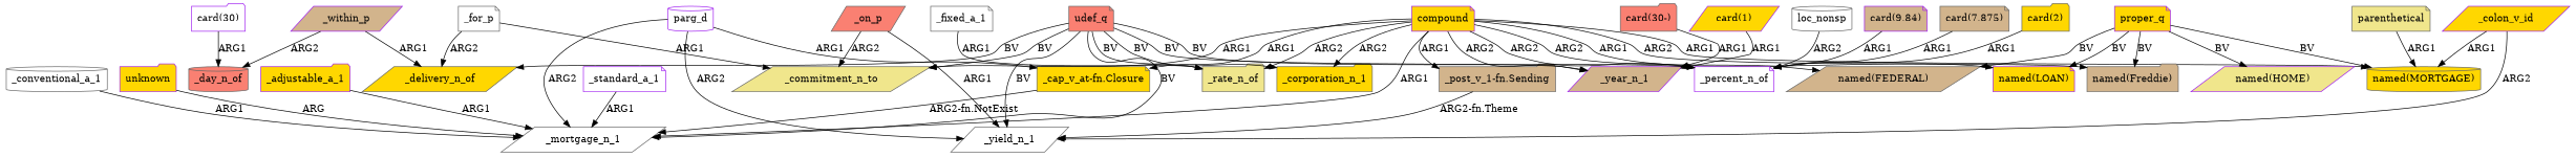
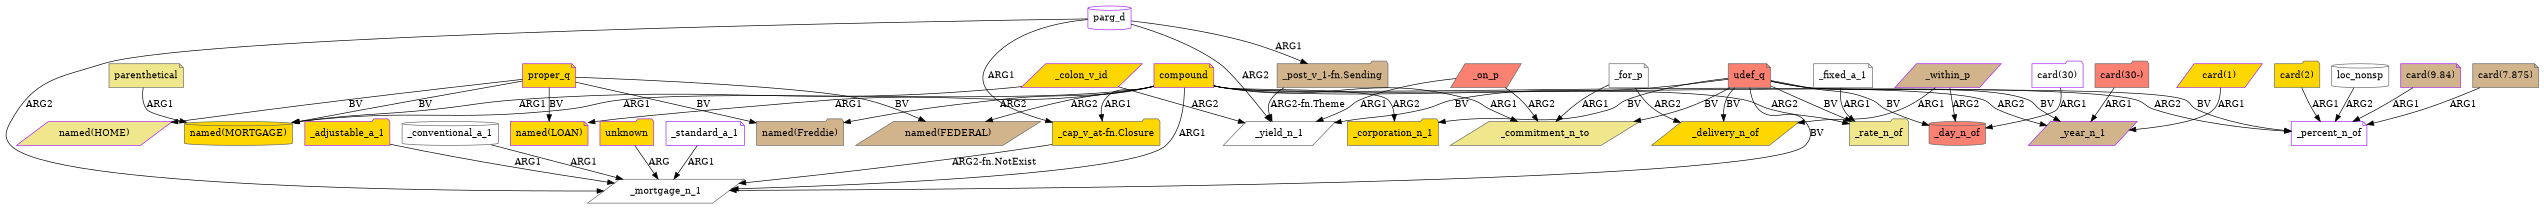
  digraph {
    node [color=gray40 fillcolor=gold shape=note style=filled]
    _mortgage_n_1 [fillcolor=white shape=parallelogram]
-   "_cap_v_at-fn.Closure"
+   "_cap_v_at-fn.Closure" [shape=folder]
    "_post_v_1-fn.Sending" [fillcolor=tan shape=folder]
    _yield_n_1 [fillcolor=white shape=parallelogram]
    compound [color=purple]
    "named(LOAN)" [color=purple]
    _commitment_n_to [fillcolor=khaki shape=parallelogram]
    "named(FEDERAL)" [fillcolor=tan shape=parallelogram]
    "named(MORTGAGE)" [shape=cylinder]
    _corporation_n_1 [shape=folder]
    _rate_n_of [fillcolor=khaki shape=folder]
    _year_n_1 [color=purple fillcolor=tan shape=parallelogram]
    _percent_n_of [color=purple fillcolor=white]
    "named(Freddie)" [fillcolor=tan shape=folder]
    "named(HOME)" [color=purple fillcolor=khaki shape=parallelogram]
    udef_q [fillcolor=salmon]
    _delivery_n_of [shape=parallelogram]
    _day_n_of [fillcolor=salmon shape=cylinder]
    _on_p [fillcolor=salmon shape=parallelogram]
    _adjustable_a_1 [color=purple shape=folder]
    _conventional_a_1 [fillcolor=white shape=cylinder]
    _within_p [color=purple fillcolor=tan shape=parallelogram]
    proper_q [color=purple]
    _fixed_a_1 [fillcolor=white]
    "card(30-)" [fillcolor=salmon shape=folder]
    "card(2)" [shape=folder]
    _for_p [fillcolor=white]
    parg_d [color=purple fillcolor=white shape=cylinder]
    _colon_v_id [color=purple shape=parallelogram]
    parenthetical [fillcolor=khaki]
    loc_nonsp [fillcolor=white shape=cylinder]
    "card(9.84)" [color=purple fillcolor=tan]
    "card(1)" [color=purple shape=parallelogram]
    unknown [color=purple shape=folder]
    _standard_a_1 [color=purple fillcolor=white]
    "card(30)" [color=purple fillcolor=white shape=folder]
    "card(7.875)" [fillcolor=tan]
    "_cap_v_at-fn.Closure" -> _mortgage_n_1 [label="ARG2-fn.NotExist"]
    "_post_v_1-fn.Sending" -> _yield_n_1 [label="ARG2-fn.Theme"]
    compound -> _mortgage_n_1 [label=ARG1]
    compound -> "_cap_v_at-fn.Closure" [label=ARG1]
    compound -> "named(LOAN)" [label=ARG1]
    compound -> _commitment_n_to [label=ARG1]
    compound -> "named(FEDERAL)" [label=ARG2]
    compound -> "named(MORTGAGE)" [label=ARG1]
    compound -> _corporation_n_1 [label=ARG2]
    compound -> _rate_n_of [label=ARG2]
    compound -> _year_n_1 [label=ARG2]
    compound -> _percent_n_of [label=ARG2]
    compound -> "named(Freddie)" [label=ARG2]
    udef_q -> _mortgage_n_1 [label=BV]
    udef_q -> _yield_n_1 [label=BV]
    udef_q -> _commitment_n_to [label=BV]
    udef_q -> _corporation_n_1 [label=BV]
    udef_q -> _rate_n_of [label=BV]
    udef_q -> _year_n_1 [label=BV]
    udef_q -> _percent_n_of [label=BV]
    udef_q -> _delivery_n_of [label=BV]
+   udef_q -> _day_n_of [label=BV]
    _on_p -> _yield_n_1 [label=ARG1]
    _on_p -> _commitment_n_to [label=ARG2]
    _adjustable_a_1 -> _mortgage_n_1 [label=ARG1]
    _conventional_a_1 -> _mortgage_n_1 [label=ARG1]
    _within_p -> _delivery_n_of [label=ARG1]
    _within_p -> _day_n_of [label=ARG2]
    proper_q -> "named(LOAN)" [label=BV]
    proper_q -> "named(FEDERAL)" [label=BV]
    proper_q -> "named(MORTGAGE)" [label=BV]
    proper_q -> "named(Freddie)" [label=BV]
    proper_q -> "named(HOME)" [label=BV]
    _fixed_a_1 -> _rate_n_of [label=ARG1]
    "card(30-)" -> _year_n_1 [label=ARG1]
    "card(2)" -> _percent_n_of [label=ARG1]
    _for_p -> _commitment_n_to [label=ARG1]
    _for_p -> _delivery_n_of [label=ARG2]
    parg_d -> _mortgage_n_1 [label=ARG2]
    parg_d -> "_cap_v_at-fn.Closure" [label=ARG1]
-   compound -> "_post_v_1-fn.Sending" [label=ARG1]
+   parg_d -> "_post_v_1-fn.Sending" [label=ARG1]
    parg_d -> _yield_n_1 [label=ARG2]
    _colon_v_id -> _yield_n_1 [label=ARG2]
    _colon_v_id -> "named(MORTGAGE)" [label=ARG1]
    parenthetical -> "named(MORTGAGE)" [label=ARG1]
    loc_nonsp -> _percent_n_of [label=ARG2]
    "card(9.84)" -> _percent_n_of [label=ARG1]
    "card(1)" -> _year_n_1 [label=ARG1]
    unknown -> _mortgage_n_1 [label=ARG]
    _standard_a_1 -> _mortgage_n_1 [label=ARG1]
    "card(30)" -> _day_n_of [label=ARG1]
    "card(7.875)" -> _percent_n_of [label=ARG1]
  }
